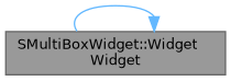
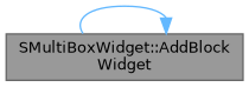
  digraph {
    rankdir=LR
-   n1 [color=gray40 fillcolor=grey60 fontcolor=black fontname=Helvetica fontsize=10 height=0.2 label="SMultiBoxWidget::Widget\lWidget" shape=box style=filled width=0.4]
+   n1 [color=gray40 fillcolor=grey60 fontcolor=black fontname=Helvetica fontsize=10 height=0.2 label="SMultiBoxWidget::AddBlock\lWidget" shape=box style=filled width=0.4]
    n1 -> n1 [color=steelblue1 fontname=Helvetica fontsize=10 labelfontname=Helvetica labelfontsize=10 style=solid]
  }
